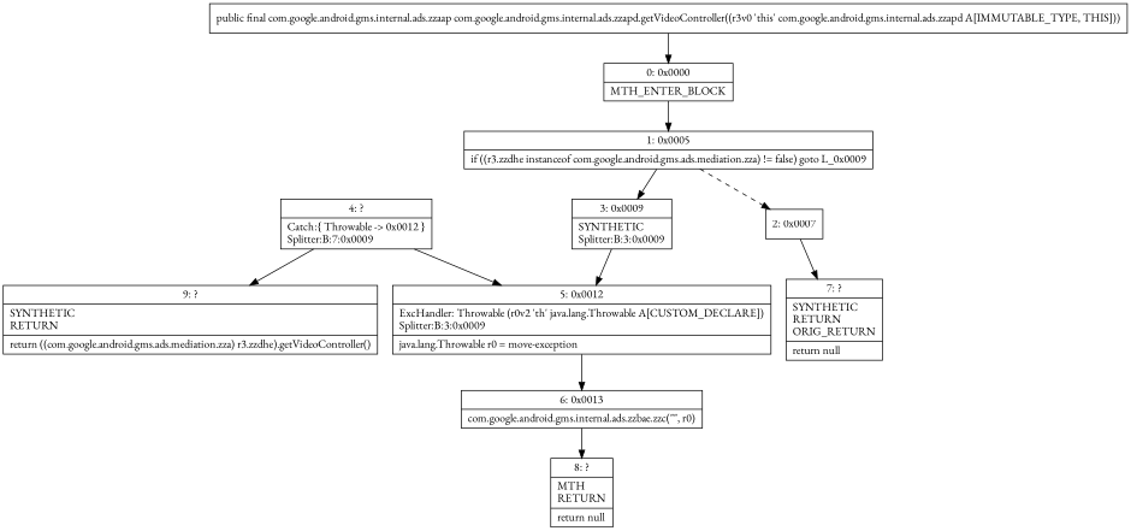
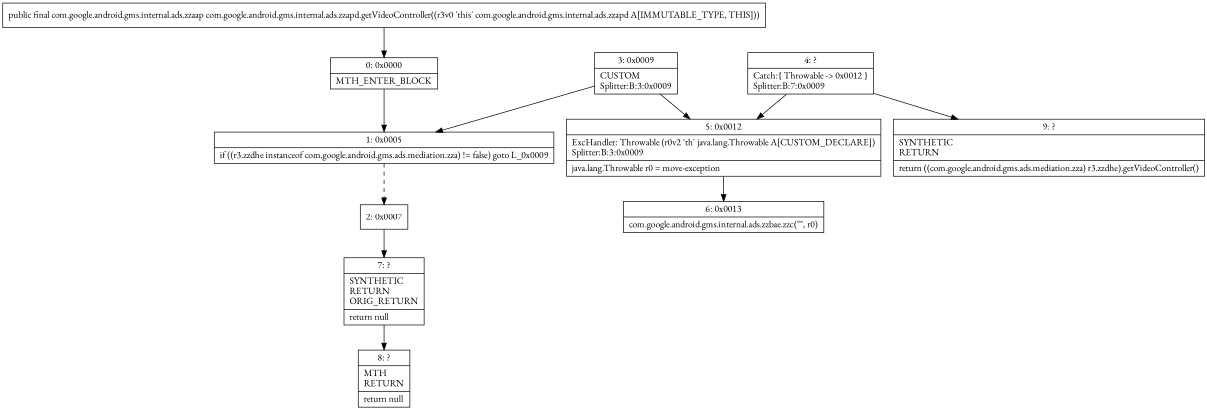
  digraph {
    fontname="EB Garamond"
    node [fontname="EB Garamond" shape=record]
    edge [fontname="EB Garamond"]
    n1 [label="{0\:\ 0x0000|MTH_ENTER_BLOCK\l}"]
    n2 [label="{1\:\ 0x0005|if ((r3.zzdhe instanceof com.google.android.gms.ads.mediation.zza) != false) goto L_0x0009\l}"]
    n3 [label="{2\:\ 0x0007}"]
-   n4 [label="{3\:\ 0x0009|SYNTHETIC\lSplitter:B:3:0x0009\l}"]
+   n4 [label="{3\:\ 0x0009|CUSTOM\lSplitter:B:3:0x0009\l}"]
    n5 [label="{7\:\ ?|SYNTHETIC\lRETURN\lORIG_RETURN\l|return null\l}"]
    n6 [label="{5\:\ 0x0012|ExcHandler: Throwable (r0v2 'th' java.lang.Throwable A[CUSTOM_DECLARE])\lSplitter:B:3:0x0009\l|java.lang.Throwable r0 = move\-exception\l}"]
    n7 [label="{4\:\ ?|Catch:\{ Throwable \-\> 0x0012 \}\lSplitter:B:7:0x0009\l}"]
    n8 [label="{9\:\ ?|SYNTHETIC\lRETURN\l|return ((com.google.android.gms.ads.mediation.zza) r3.zzdhe).getVideoController()\l}"]
    n9 [label="{6\:\ 0x0013|com.google.android.gms.internal.ads.zzbae.zzc(\"\", r0)\l}"]
    n10 [label="{8\:\ ?|MTH\lRETURN\l|return null\l}"]
    n11 [label="{public final com.google.android.gms.internal.ads.zzaap com.google.android.gms.internal.ads.zzapd.getVideoController((r3v0 'this' com.google.android.gms.internal.ads.zzapd A[IMMUTABLE_TYPE, THIS])) }"]
    n1 -> n2
    n2 -> n3 [style=dashed]
-   n2 -> n4
+   n4 -> n2
    n3 -> n5
    n4 -> n6
    n6 -> n9
    n7 -> n6
    n7 -> n8
-   n9 -> n10
+   n5 -> n10
    n11 -> n1
  }
